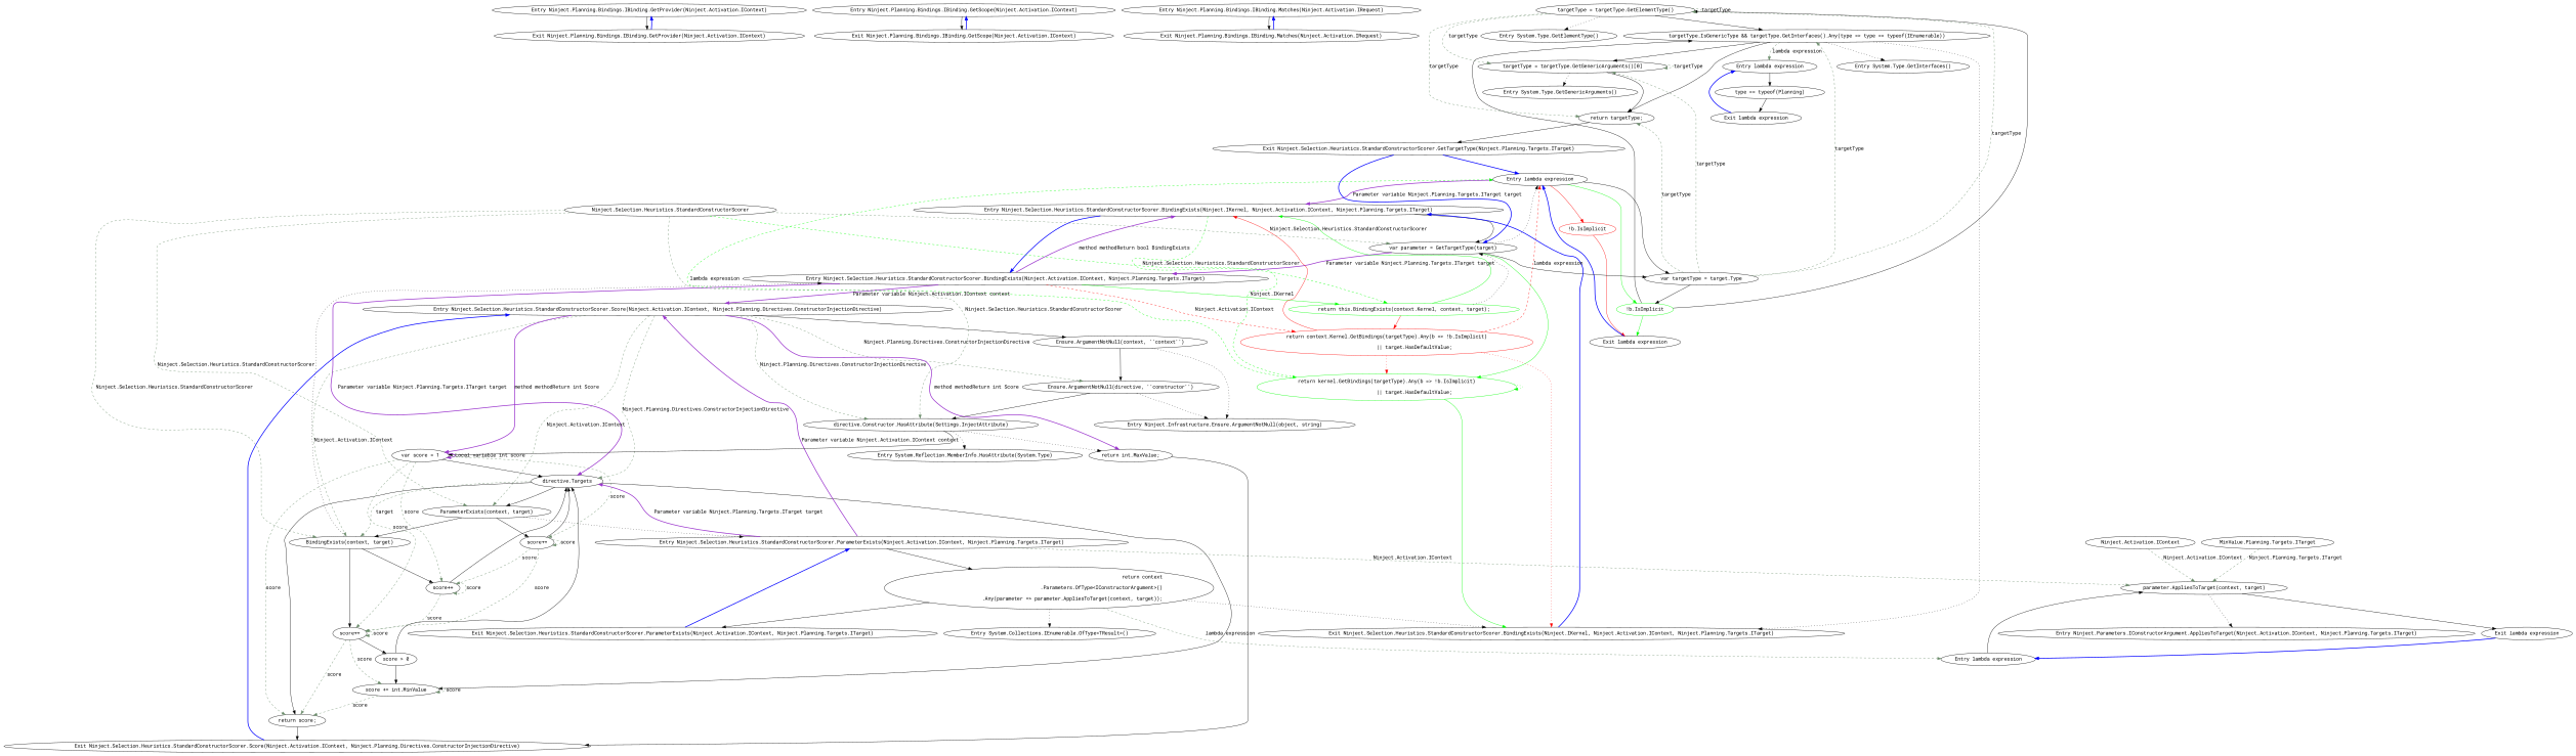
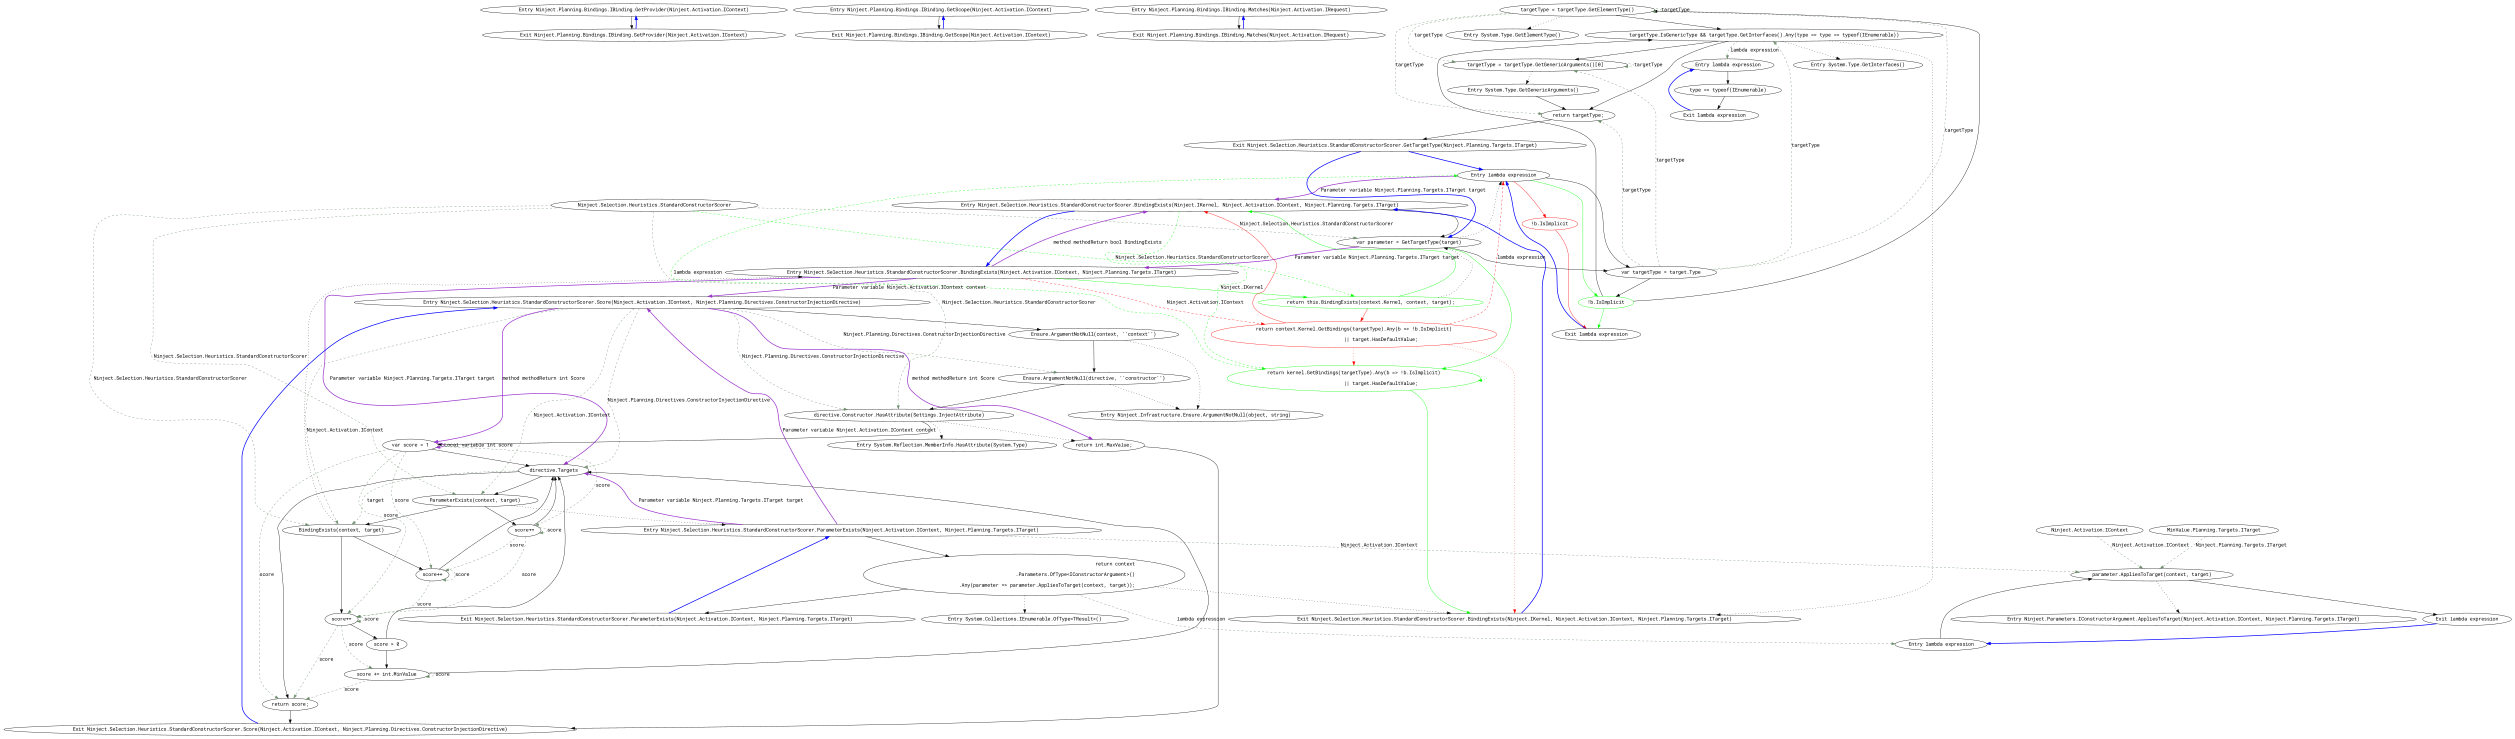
  digraph {
    fontname="Roboto Mono"
    node [cluster="Ninject.Selection.Heuristics.StandardConstructorScorer.Score(Ninject.Activation.IContext, Ninject.Planning.Directives.ConstructorInjectionDirective)" fontname="Roboto Mono" span="105-105" file="StandardConstructorScorer.cs"]
    edge [fontname="Roboto Mono" style=solid]
    n1 [cluster="Ninject.Planning.Bindings.IBinding.GetProvider(Ninject.Activation.IContext)" label="Entry Ninject.Planning.Bindings.IBinding.GetProvider(Ninject.Activation.IContext)" span="83-83" file=""]
    n2 [cluster="Ninject.Planning.Bindings.IBinding.GetProvider(Ninject.Activation.IContext)" label="Exit Ninject.Planning.Bindings.IBinding.GetProvider(Ninject.Activation.IContext)" span="83-83" file=""]
    n3 [cluster="Ninject.Planning.Bindings.IBinding.GetScope(Ninject.Activation.IContext)" label="Entry Ninject.Planning.Bindings.IBinding.GetScope(Ninject.Activation.IContext)" span="90-90" file=""]
    n4 [cluster="Ninject.Planning.Bindings.IBinding.GetScope(Ninject.Activation.IContext)" label="Exit Ninject.Planning.Bindings.IBinding.GetScope(Ninject.Activation.IContext)" span="90-90" file=""]
    n5 [cluster="Ninject.Planning.Bindings.IBinding.Matches(Ninject.Activation.IRequest)" label="Entry Ninject.Planning.Bindings.IBinding.Matches(Ninject.Activation.IRequest)" span="98-98" file=""]
    n6 [cluster="Ninject.Planning.Bindings.IBinding.Matches(Ninject.Activation.IRequest)" label="Exit Ninject.Planning.Bindings.IBinding.Matches(Ninject.Activation.IRequest)" span="98-98" file=""]
    n7 [cluster="System.Type.GetElementType()" label="Entry System.Type.GetElementType()" span="0-0"]
    n8 [cluster="lambda expression" label="Entry lambda expression" span="93-93"]
    n9 [cluster="Ninject.Selection.Heuristics.StandardConstructorScorer.GetTargetType(Ninject.Planning.Targets.ITarget)" label="var targetType = target.Type" span="99-99"]
    n10 [cluster="lambda expression" color=green community=0 label="!b.IsImplicit"]
    n11 [cluster="Ninject.Selection.Heuristics.StandardConstructorScorer.BindingExists(Ninject.IKernel, Ninject.Activation.IContext, Ninject.Planning.Targets.ITarget)" label="Entry Ninject.Selection.Heuristics.StandardConstructorScorer.BindingExists(Ninject.IKernel, Ninject.Activation.IContext, Ninject.Planning.Targets.ITarget)" span="102-102"]
    n12 [cluster="lambda expression" color=red community=0 label="!b.IsImplicit" span="93-93"]
    n13 [cluster="Ninject.Selection.Heuristics.StandardConstructorScorer.GetTargetType(Ninject.Planning.Targets.ITarget)" label="targetType = targetType.GetElementType()" span="102-102"]
    n14 [cluster="Ninject.Selection.Heuristics.StandardConstructorScorer.GetTargetType(Ninject.Planning.Targets.ITarget)" label="targetType.IsGenericType && targetType.GetInterfaces().Any(type => type == typeof(IEnumerable))"]
    n15 [cluster="Ninject.Selection.Heuristics.StandardConstructorScorer.GetTargetType(Ninject.Planning.Targets.ITarget)" label="targetType = targetType.GetGenericArguments()[0]" span="107-107"]
    n16 [cluster="Ninject.Selection.Heuristics.StandardConstructorScorer.GetTargetType(Ninject.Planning.Targets.ITarget)" label="return targetType;" span="110-110"]
    n17 [cluster="lambda expression" label="Exit lambda expression" span="93-93"]
    n18 [cluster="Ninject.Selection.Heuristics.StandardConstructorScorer.BindingExists(Ninject.IKernel, Ninject.Activation.IContext, Ninject.Planning.Targets.ITarget)" label="var parameter = GetTargetType(target)" span="104-104"]
    n19 [cluster="Ninject.Selection.Heuristics.StandardConstructorScorer.BindingExists(Ninject.IKernel, Ninject.Activation.IContext, Ninject.Planning.Targets.ITarget)" color=green community=1 label="return kernel.GetBindings(targetType).Any(b => !b.IsImplicit)\r\n                   || target.HasDefaultValue;" span="105-106"]
    n20 [cluster="Ninject.Selection.Heuristics.StandardConstructorScorer.BindingExists(Ninject.Activation.IContext, Ninject.Planning.Targets.ITarget)" label="Entry Ninject.Selection.Heuristics.StandardConstructorScorer.BindingExists(Ninject.Activation.IContext, Ninject.Planning.Targets.ITarget)" span="90-90"]
    n21 [cluster="Ninject.Selection.Heuristics.StandardConstructorScorer.BindingExists(Ninject.IKernel, Ninject.Activation.IContext, Ninject.Planning.Targets.ITarget)" label="Exit Ninject.Selection.Heuristics.StandardConstructorScorer.BindingExists(Ninject.IKernel, Ninject.Activation.IContext, Ninject.Planning.Targets.ITarget)" span="102-102"]
    n22 [label="Entry Ninject.Selection.Heuristics.StandardConstructorScorer.Score(Ninject.Activation.IContext, Ninject.Planning.Directives.ConstructorInjectionDirective)" span="49-49"]
    n23 [label="directive.Targets" span="60-60"]
    n24 [cluster="Ninject.Selection.Heuristics.StandardConstructorScorer.BindingExists(Ninject.Activation.IContext, Ninject.Planning.Targets.ITarget)" color=green community=0 label="return this.BindingExists(context.Kernel, context, target);" span="92-92"]
    n25 [cluster="Ninject.Selection.Heuristics.StandardConstructorScorer.BindingExists(Ninject.Activation.IContext, Ninject.Planning.Targets.ITarget)" color=red community=1 label="return context.Kernel.GetBindings(targetType).Any(b => !b.IsImplicit)\r\n                   || target.HasDefaultValue;" span="93-94"]
    n26 [cluster="System.Type.GetInterfaces()" label="Entry System.Type.GetInterfaces()" span="0-0"]
    n27 [cluster="lambda expression" label="Entry lambda expression"]
    n28 [cluster="System.Type.GetGenericArguments()" label="Entry System.Type.GetGenericArguments()" span="0-0"]
    n29 [cluster="Ninject.Selection.Heuristics.StandardConstructorScorer.GetTargetType(Ninject.Planning.Targets.ITarget)" label="Exit Ninject.Selection.Heuristics.StandardConstructorScorer.GetTargetType(Ninject.Planning.Targets.ITarget)" span="97-97"]
-   n30 [cluster="lambda expression" label="type == typeof(Planning)"]
+   n30 [cluster="lambda expression" label="type == typeof(IEnumerable)"]
    n31 [cluster="Ninject.Parameters.IConstructorArgument.AppliesToTarget(Ninject.Activation.IContext, Ninject.Planning.Targets.ITarget)" label="Entry Ninject.Parameters.IConstructorArgument.AppliesToTarget(Ninject.Activation.IContext, Ninject.Planning.Targets.ITarget)" span="19-19"]
    n32 [cluster="Ninject.Selection.Heuristics.StandardConstructorScorer.ParameterExists(Ninject.Activation.IContext, Ninject.Planning.Targets.ITarget)" label="Entry Ninject.Selection.Heuristics.StandardConstructorScorer.ParameterExists(Ninject.Activation.IContext, Ninject.Planning.Targets.ITarget)" span="119-119"]
    n33 [cluster="Ninject.Selection.Heuristics.StandardConstructorScorer.ParameterExists(Ninject.Activation.IContext, Ninject.Planning.Targets.ITarget)" label="return context\r\n                .Parameters.OfType<IConstructorArgument>()\r\n                .Any(parameter => parameter.AppliesToTarget(context, target));" span="121-123"]
    n34 [cluster="lambda expression" label="parameter.AppliesToTarget(context, target)" span="123-123"]
    n35 [cluster="Ninject.Selection.Heuristics.StandardConstructorScorer.ParameterExists(Ninject.Activation.IContext, Ninject.Planning.Targets.ITarget)" label="Exit Ninject.Selection.Heuristics.StandardConstructorScorer.ParameterExists(Ninject.Activation.IContext, Ninject.Planning.Targets.ITarget)" span="119-119"]
    n36 [cluster="System.Collections.IEnumerable.OfType<TResult>()" label="Entry System.Collections.IEnumerable.OfType<TResult>()" span="0-0"]
    n37 [cluster="lambda expression" label="Entry lambda expression" span="123-123"]
    n38 [label="Ensure.ArgumentNotNull(context, ''context'')" span="51-51"]
    n39 [label="Ensure.ArgumentNotNull(directive, ''constructor'')" span="52-52"]
    n40 [label="directive.Constructor.HasAttribute(Settings.InjectAttribute)" span="54-54"]
    n41 [label="ParameterExists(context, target)" span="62-62"]
    n42 [label="BindingExists(context, target)" span="68-68"]
    n43 [label="return int.MaxValue;" span="56-56"]
    n44 [label="var score = 1" span="59-59"]
    n45 [label="return score;" span="81-81"]
    n46 [cluster="lambda expression" label="Exit lambda expression" span="123-123"]
    n47 [cluster="Ninject.Infrastructure.Ensure.ArgumentNotNull(object, string)" label="Entry Ninject.Infrastructure.Ensure.ArgumentNotNull(object, string)" span="17-17"]
    n48 [cluster="System.Reflection.MemberInfo.HasAttribute(System.Type)" label="Entry System.Reflection.MemberInfo.HasAttribute(System.Type)" span="69-69"]
    n49 [label="score++" span="64-64"]
    n50 [label="score++" span="70-70"]
    n51 [label="score++" span="74-74"]
    n52 [label="Exit Ninject.Selection.Heuristics.StandardConstructorScorer.Score(Ninject.Activation.IContext, Ninject.Planning.Directives.ConstructorInjectionDirective)" span="49-49"]
    n53 [label="score > 0" span="75-75"]
    n54 [label="score += int.MinValue" span="77-77"]
    n55 [cluster="lambda expression" label="Exit lambda expression"]
    n56 [label="Ninject.Selection.Heuristics.StandardConstructorScorer" cluster="" span=""]
    n57 [label="Ninject.Activation.IContext" cluster="" span=""]
    n58 [label="MinValue.Planning.Targets.ITarget" cluster="" span=""]
    n1 -> n2
    n2 -> n1 [color=blue style=bold]
    n3 -> n4
    n4 -> n3 [color=blue style=bold]
    n5 -> n6
    n6 -> n5 [color=blue style=bold]
    n8 -> n9
    n8 -> n10 [color=green]
    n8 -> n11 [color=darkorchid label="Parameter variable Ninject.Planning.Targets.ITarget target" style=bold]
    n8 -> n12 [color=red]
    n9 -> n10
    n9 -> n13 [color=darkseagreen4 label=targetType style=dashed]
    n9 -> n14 [color=darkseagreen4 label=targetType style=dashed]
    n9 -> n15 [color=darkseagreen4 label=targetType style=dashed]
    n9 -> n16 [color=darkseagreen4 label=targetType style=dashed]
    n10 -> n13
    n10 -> n14
    n10 -> n17 [color=green]
    n11 -> n18
    n11 -> n19 [color=green label="Ninject.IKernel" style=dashed]
    n11 -> n20 [color=blue style=bold]
    n12 -> n17 [color=red]
    n13 -> n7 [style=dotted]
    n13 -> n13 [color=darkseagreen4 label=targetType style=dashed]
    n13 -> n14
    n13 -> n15 [color=darkseagreen4 label=targetType style=dashed]
    n13 -> n16 [color=darkseagreen4 label=targetType style=dashed]
    n14 -> n15
    n14 -> n16
    n14 -> n21 [style=dotted]
    n14 -> n26 [style=dotted]
    n14 -> n27 [color=darkseagreen4 label="lambda expression" style=dashed]
    n15 -> n15 [color=darkseagreen4 label=targetType style=dashed]
-   n15 -> n16
+   n28 -> n16
    n15 -> n28 [style=dotted]
    n16 -> n29
    n17 -> n8 [color=blue style=bold]
    n18 -> n8 [style=dotted]
    n18 -> n9
    n18 -> n19 [color=green]
    n18 -> n20 [color=darkorchid label="Parameter variable Ninject.Planning.Targets.ITarget target" style=bold]
    n19 -> n8 [color=green label="lambda expression" style=dashed]
    n19 -> n19 [color=green style=dotted]
    n19 -> n21 [color=green]
    n20 -> n11 [color=darkorchid label="method methodReturn bool BindingExists" style=bold]
    n20 -> n22 [color=darkorchid label="Parameter variable Ninject.Activation.IContext context" style=bold]
    n20 -> n23 [color=darkorchid label="Parameter variable Ninject.Planning.Targets.ITarget target" style=bold]
    n20 -> n24 [color=green]
    n20 -> n25 [color=red label="Ninject.Activation.IContext" style=dashed]
    n21 -> n11 [color=blue style=bold]
    n22 -> n23 [color=darkseagreen4 label="Ninject.Planning.Directives.ConstructorInjectionDirective" style=dashed]
    n22 -> n38
    n22 -> n39 [color=darkseagreen4 label="Ninject.Planning.Directives.ConstructorInjectionDirective" style=dashed]
    n22 -> n40 [color=darkseagreen4 label="Ninject.Planning.Directives.ConstructorInjectionDirective" style=dashed]
    n22 -> n41 [color=darkseagreen4 label="Ninject.Activation.IContext" style=dashed]
    n22 -> n42 [color=darkseagreen4 label="Ninject.Activation.IContext" style=dashed]
    n22 -> n43 [color=darkorchid label="method methodReturn int Score" style=bold]
    n22 -> n44 [color=darkorchid label="method methodReturn int Score" style=bold]
    n23 -> n41
    n23 -> n42 [color=darkseagreen4 label=target style=dashed]
    n23 -> n45
    n24 -> n11 [color=green]
    n24 -> n18 [style=dotted]
    n24 -> n25 [color=red]
    n25 -> n8 [color=red label="lambda expression" style=dashed]
    n25 -> n11 [color=red]
    n25 -> n19 [color=red style=dotted]
    n25 -> n21 [color=red style=dotted]
    n27 -> n30
    n29 -> n8 [color=blue style=bold]
    n29 -> n18 [color=blue style=bold]
    n30 -> n55
    n32 -> n22 [color=darkorchid label="Parameter variable Ninject.Activation.IContext context" style=bold]
    n32 -> n23 [color=darkorchid label="Parameter variable Ninject.Planning.Targets.ITarget target" style=bold]
    n32 -> n33
    n32 -> n34 [color=darkseagreen4 label="Ninject.Activation.IContext" style=dashed]
    n33 -> n21 [style=dotted]
    n33 -> n35
    n33 -> n36 [style=dotted]
    n33 -> n37 [color=darkseagreen4 label="lambda expression" style=dashed]
    n34 -> n31 [style=dotted]
    n34 -> n46
    n35 -> n32 [color=blue style=bold]
    n37 -> n34
    n38 -> n39
    n38 -> n47 [style=dotted]
    n39 -> n40
    n39 -> n47 [style=dotted]
    n40 -> n43 [style=dotted]
    n40 -> n44
    n40 -> n48 [style=dotted]
    n41 -> n32 [style=dotted]
    n41 -> n42
    n41 -> n49
    n42 -> n20 [style=dotted]
    n42 -> n50
    n42 -> n51
    n43 -> n52
    n44 -> n23
    n44 -> n44 [color=darkorchid label="Local variable int score" style=bold]
    n44 -> n45 [color=darkseagreen4 label=score style=dashed]
    n44 -> n49 [color=darkseagreen4 label=score style=dashed]
    n44 -> n50 [color=darkseagreen4 label=score style=dashed]
    n44 -> n51 [color=darkseagreen4 label=score style=dashed]
    n45 -> n52
    n46 -> n37 [color=blue style=bold]
    n49 -> n23
    n49 -> n49 [color=darkseagreen4 label=score style=dashed]
    n49 -> n50 [color=darkseagreen4 label=score style=dashed]
    n49 -> n51 [color=darkseagreen4 label=score style=dashed]
    n50 -> n23
    n50 -> n50 [color=darkseagreen4 label=score style=dashed]
    n50 -> n51 [color=darkseagreen4 label=score style=dashed]
    n51 -> n45 [color=darkseagreen4 label=score style=dashed]
    n51 -> n51 [color=darkseagreen4 label=score style=dashed]
    n51 -> n53
    n51 -> n54 [color=darkseagreen4 label=score style=dashed]
    n52 -> n22 [color=blue style=bold]
    n53 -> n23
    n53 -> n54
-   n23 -> n54
+   n54 -> n23
    n54 -> n45 [color=darkseagreen4 label=score style=dashed]
    n54 -> n54 [color=darkseagreen4 label=score style=dashed]
    n55 -> n27 [color=blue style=bold]
    n56 -> n18 [color=darkseagreen4 label="Ninject.Selection.Heuristics.StandardConstructorScorer" style=dashed]
    n56 -> n24 [color=green label="Ninject.Selection.Heuristics.StandardConstructorScorer" style=dashed]
    n56 -> n40 [color=darkseagreen4 label="Ninject.Selection.Heuristics.StandardConstructorScorer" style=dashed]
    n56 -> n41 [color=darkseagreen4 label="Ninject.Selection.Heuristics.StandardConstructorScorer" style=dashed]
    n56 -> n42 [color=darkseagreen4 label="Ninject.Selection.Heuristics.StandardConstructorScorer" style=dashed]
    n57 -> n34 [color=darkseagreen4 label="Ninject.Activation.IContext" style=dashed]
    n58 -> n34 [color=darkseagreen4 label="Ninject.Planning.Targets.ITarget" style=dashed]
  }
